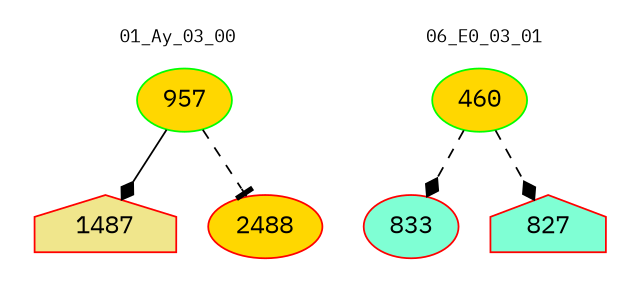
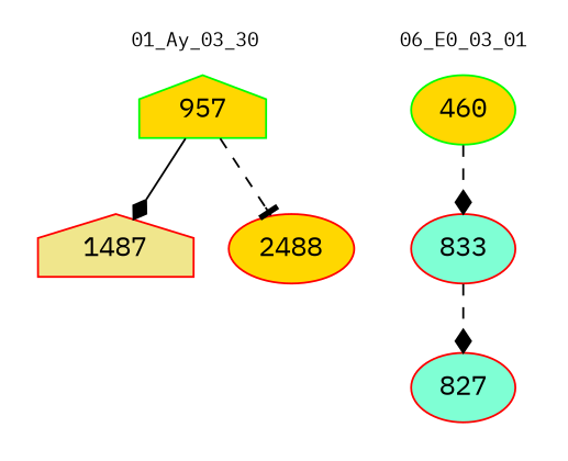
  digraph {
    fontname="IBM Plex Mono"
    node [color=red fillcolor=gold fontname="IBM Plex Mono" shape=ellipse style=filled]
    edge [arrowhead=diamond color=black fontname="IBM Plex Mono" style=dashed]
-   n1 [color=green label=957]
+   n1 [color=green label=957 shape=house]
    n2 [fillcolor=khaki label=1487 shape=house]
    n3 [label=2488]
    n4 [color=green label=460]
    n5 [fillcolor=aquamarine label=833]
-   n6 [fillcolor=aquamarine label=827 shape=house]
+   n6 [fillcolor=aquamarine label=827]
    subgraph cluster_1 {
      color=white
      fontsize=10
-     label="01_Ay_03_00"
+     label="01_Ay_03_30"
      n1
      n2
      n3
    }
    subgraph cluster_2 {
      color=white
      fontsize=10
      label="06_E0_03_01"
      n4
      n5
      n6
    }
    n1 -> n2 [style=solid]
    n1 -> n3 [arrowhead=tee]
    n4 -> n5
-   n4 -> n6
+   n5 -> n6
  }
